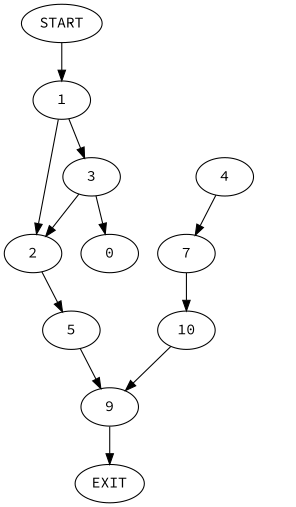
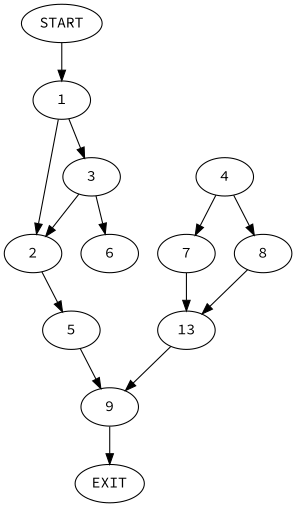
  digraph {
    fontname="Source Code Pro"
    node [fontname="Source Code Pro"]
    edge [fontname="Source Code Pro"]
    n1 [label=START]
    1
    2
    3
    n5 [label=EXIT]
    5
-   6 [label=0]
+   6
    4
    7
+   8
    9
-   10
+   10 [label=13]
    n1 -> 1
    1 -> 2
    1 -> 3
    2 -> 5
    3 -> 2
    3 -> 6
    5 -> 9
    4 -> 7
+   4 -> 8
    7 -> 10
+   8 -> 10
    9 -> n5
    10 -> 9
  }
